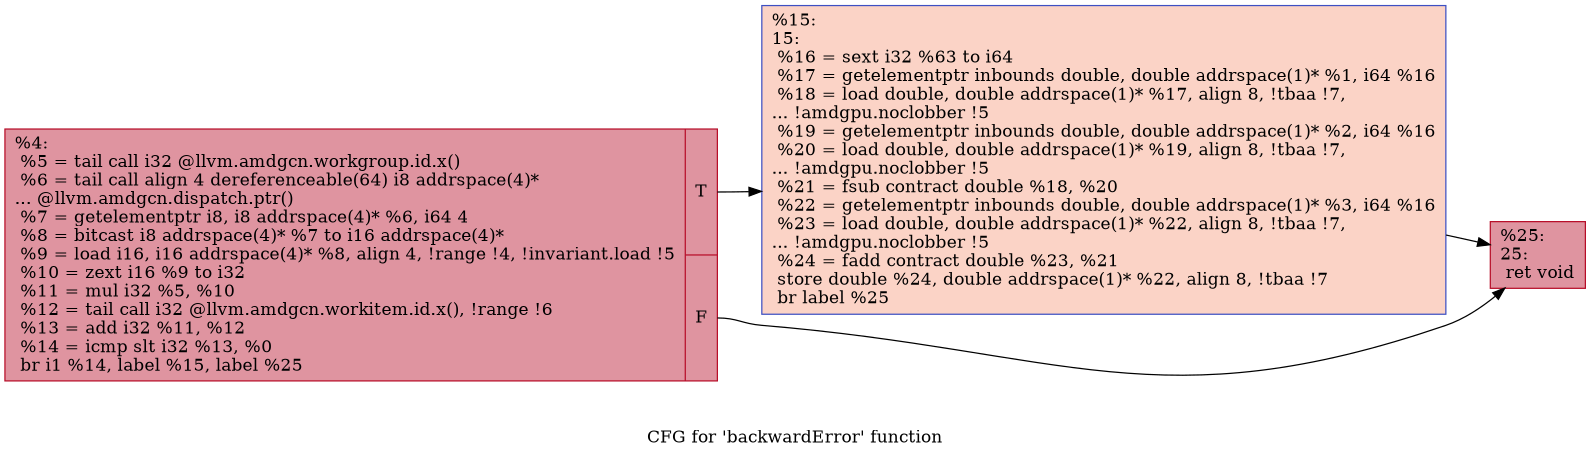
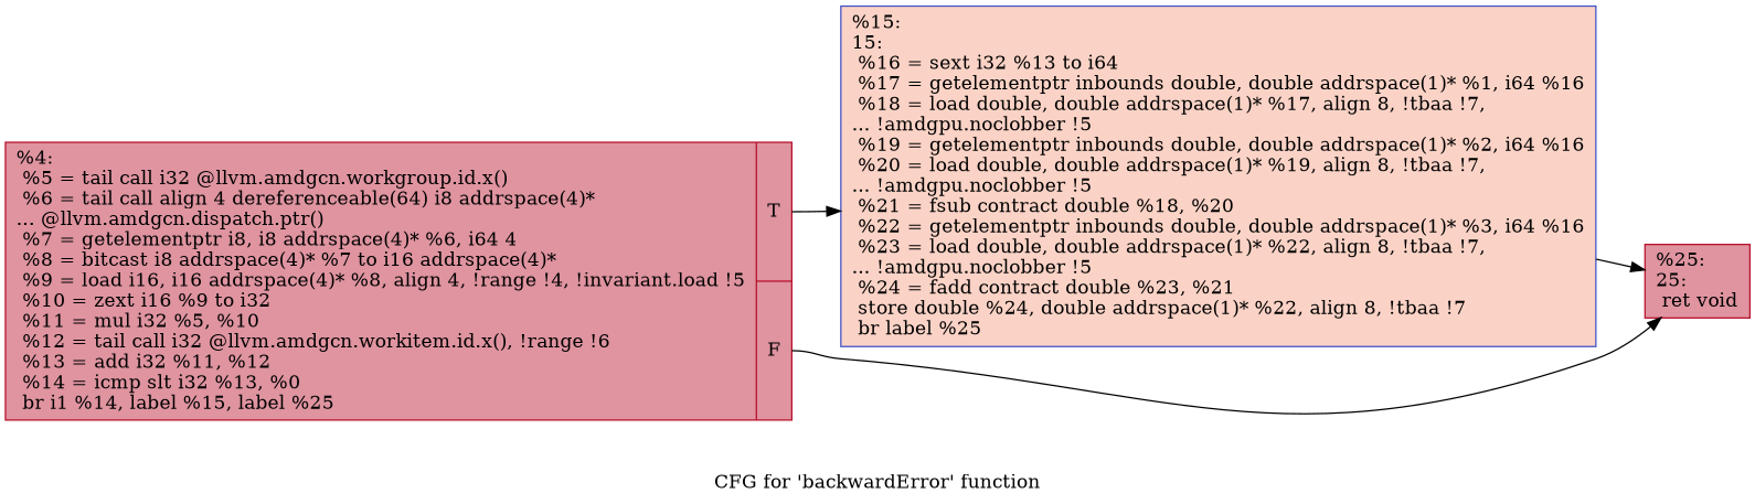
  digraph {
    label="CFG for 'backwardError' function"
    rankdir=LR
    node [color="#b70d28ff" fillcolor="#b70d2870" shape=record style=filled]
    n1 [label="{%4:\l  %5 = tail call i32 @llvm.amdgcn.workgroup.id.x()\l  %6 = tail call align 4 dereferenceable(64) i8 addrspace(4)*\l... @llvm.amdgcn.dispatch.ptr()\l  %7 = getelementptr i8, i8 addrspace(4)* %6, i64 4\l  %8 = bitcast i8 addrspace(4)* %7 to i16 addrspace(4)*\l  %9 = load i16, i16 addrspace(4)* %8, align 4, !range !4, !invariant.load !5\l  %10 = zext i16 %9 to i32\l  %11 = mul i32 %5, %10\l  %12 = tail call i32 @llvm.amdgcn.workitem.id.x(), !range !6\l  %13 = add i32 %11, %12\l  %14 = icmp slt i32 %13, %0\l  br i1 %14, label %15, label %25\l|{<s0>T|<s1>F}}"]
-   n2 [color="#3d50c3ff" fillcolor="#f59c7d70" label="{%15:\l15:                                               \l  %16 = sext i32 %63 to i64\l  %17 = getelementptr inbounds double, double addrspace(1)* %1, i64 %16\l  %18 = load double, double addrspace(1)* %17, align 8, !tbaa !7,\l... !amdgpu.noclobber !5\l  %19 = getelementptr inbounds double, double addrspace(1)* %2, i64 %16\l  %20 = load double, double addrspace(1)* %19, align 8, !tbaa !7,\l... !amdgpu.noclobber !5\l  %21 = fsub contract double %18, %20\l  %22 = getelementptr inbounds double, double addrspace(1)* %3, i64 %16\l  %23 = load double, double addrspace(1)* %22, align 8, !tbaa !7,\l... !amdgpu.noclobber !5\l  %24 = fadd contract double %23, %21\l  store double %24, double addrspace(1)* %22, align 8, !tbaa !7\l  br label %25\l}"]
+   n2 [color="#3d50c3ff" fillcolor="#f59c7d70" label="{%15:\l15:                                               \l  %16 = sext i32 %13 to i64\l  %17 = getelementptr inbounds double, double addrspace(1)* %1, i64 %16\l  %18 = load double, double addrspace(1)* %17, align 8, !tbaa !7,\l... !amdgpu.noclobber !5\l  %19 = getelementptr inbounds double, double addrspace(1)* %2, i64 %16\l  %20 = load double, double addrspace(1)* %19, align 8, !tbaa !7,\l... !amdgpu.noclobber !5\l  %21 = fsub contract double %18, %20\l  %22 = getelementptr inbounds double, double addrspace(1)* %3, i64 %16\l  %23 = load double, double addrspace(1)* %22, align 8, !tbaa !7,\l... !amdgpu.noclobber !5\l  %24 = fadd contract double %23, %21\l  store double %24, double addrspace(1)* %22, align 8, !tbaa !7\l  br label %25\l}"]
    n3 [label="{%25:\l25:                                               \l  ret void\l}"]
    n1 -> n2 [tailport=s0]
    n1 -> n3 [tailport=s1]
    n2 -> n3
  }
